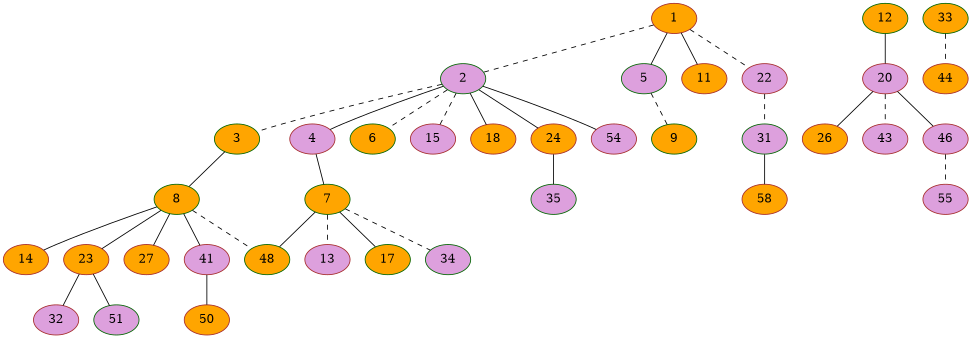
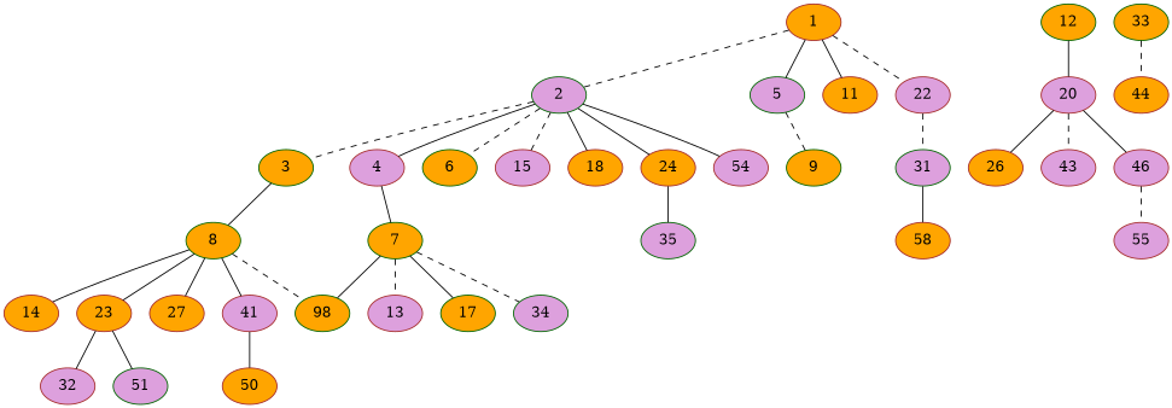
  graph {
    node [color=brown fillcolor=orange style=filled]
    edge [style=solid]
    2 [color=darkgreen fillcolor=plum super="+40"]
    3 [color=darkgreen super="+36"]
    4 [fillcolor=plum]
    6 [color=darkgreen super="+21"]
    15 [fillcolor=plum super="+25"]
    18
    24
    54 [fillcolor=plum]
    1
    5 [color=darkgreen fillcolor=plum super="+19"]
    11 [super="+39"]
    22 [fillcolor=plum super="+49"]
    9 [color=darkgreen]
    31 [color=darkgreen fillcolor=plum]
    8 [color=darkgreen super="+28"]
    7 [color=darkgreen super="+10"]
    35 [color=darkgreen fillcolor=plum super="+38"]
    14
    23
    27
    41 [fillcolor=plum super="+42"]
-   48 [color=darkgreen]
+   48 [color=darkgreen label=98]
    13 [fillcolor=plum super="+30"]
    17 [color=darkgreen super="+60"]
    34 [color=darkgreen fillcolor=plum super="+63"]
    12 [color=darkgreen super="+16"]
    20 [fillcolor=plum super="+37"]
    32 [fillcolor=plum super="+45"]
    51 [color=darkgreen fillcolor=plum super="+53"]
    50
    26 [super="+57"]
    43 [fillcolor=plum]
    46 [fillcolor=plum super="+47"]
    55 [fillcolor=plum super="+61"]
    58 [super="+59"]
    33 [color=darkgreen super="+56"]
    44 [super="+62"]
    2 -- 3 [style=dashed]
    2 -- 4
    2 -- 6 [style=dashed]
    2 -- 15 [style=dashed]
    2 -- 18
    2 -- 24
    2 -- 54
    3 -- 8
    4 -- 7
    24 -- 35
    1 -- 2 [style=dashed]
    1 -- 5
    1 -- 11
    1 -- 22 [style=dashed]
    5 -- 9 [style=dashed]
    22 -- 31 [style=dashed]
    31 -- 58
    8 -- 14
    8 -- 23
    8 -- 27
    8 -- 41
    8 -- 48 [style=dashed]
    7 -- 48
    7 -- 13 [style=dashed]
    7 -- 17
    7 -- 34 [style=dashed]
    23 -- 32
    23 -- 51
    41 -- 50
    12 -- 20
    20 -- 26
    20 -- 43 [style=dashed]
    20 -- 46
    46 -- 55 [style=dashed]
    33 -- 44 [style=dashed]
  }
